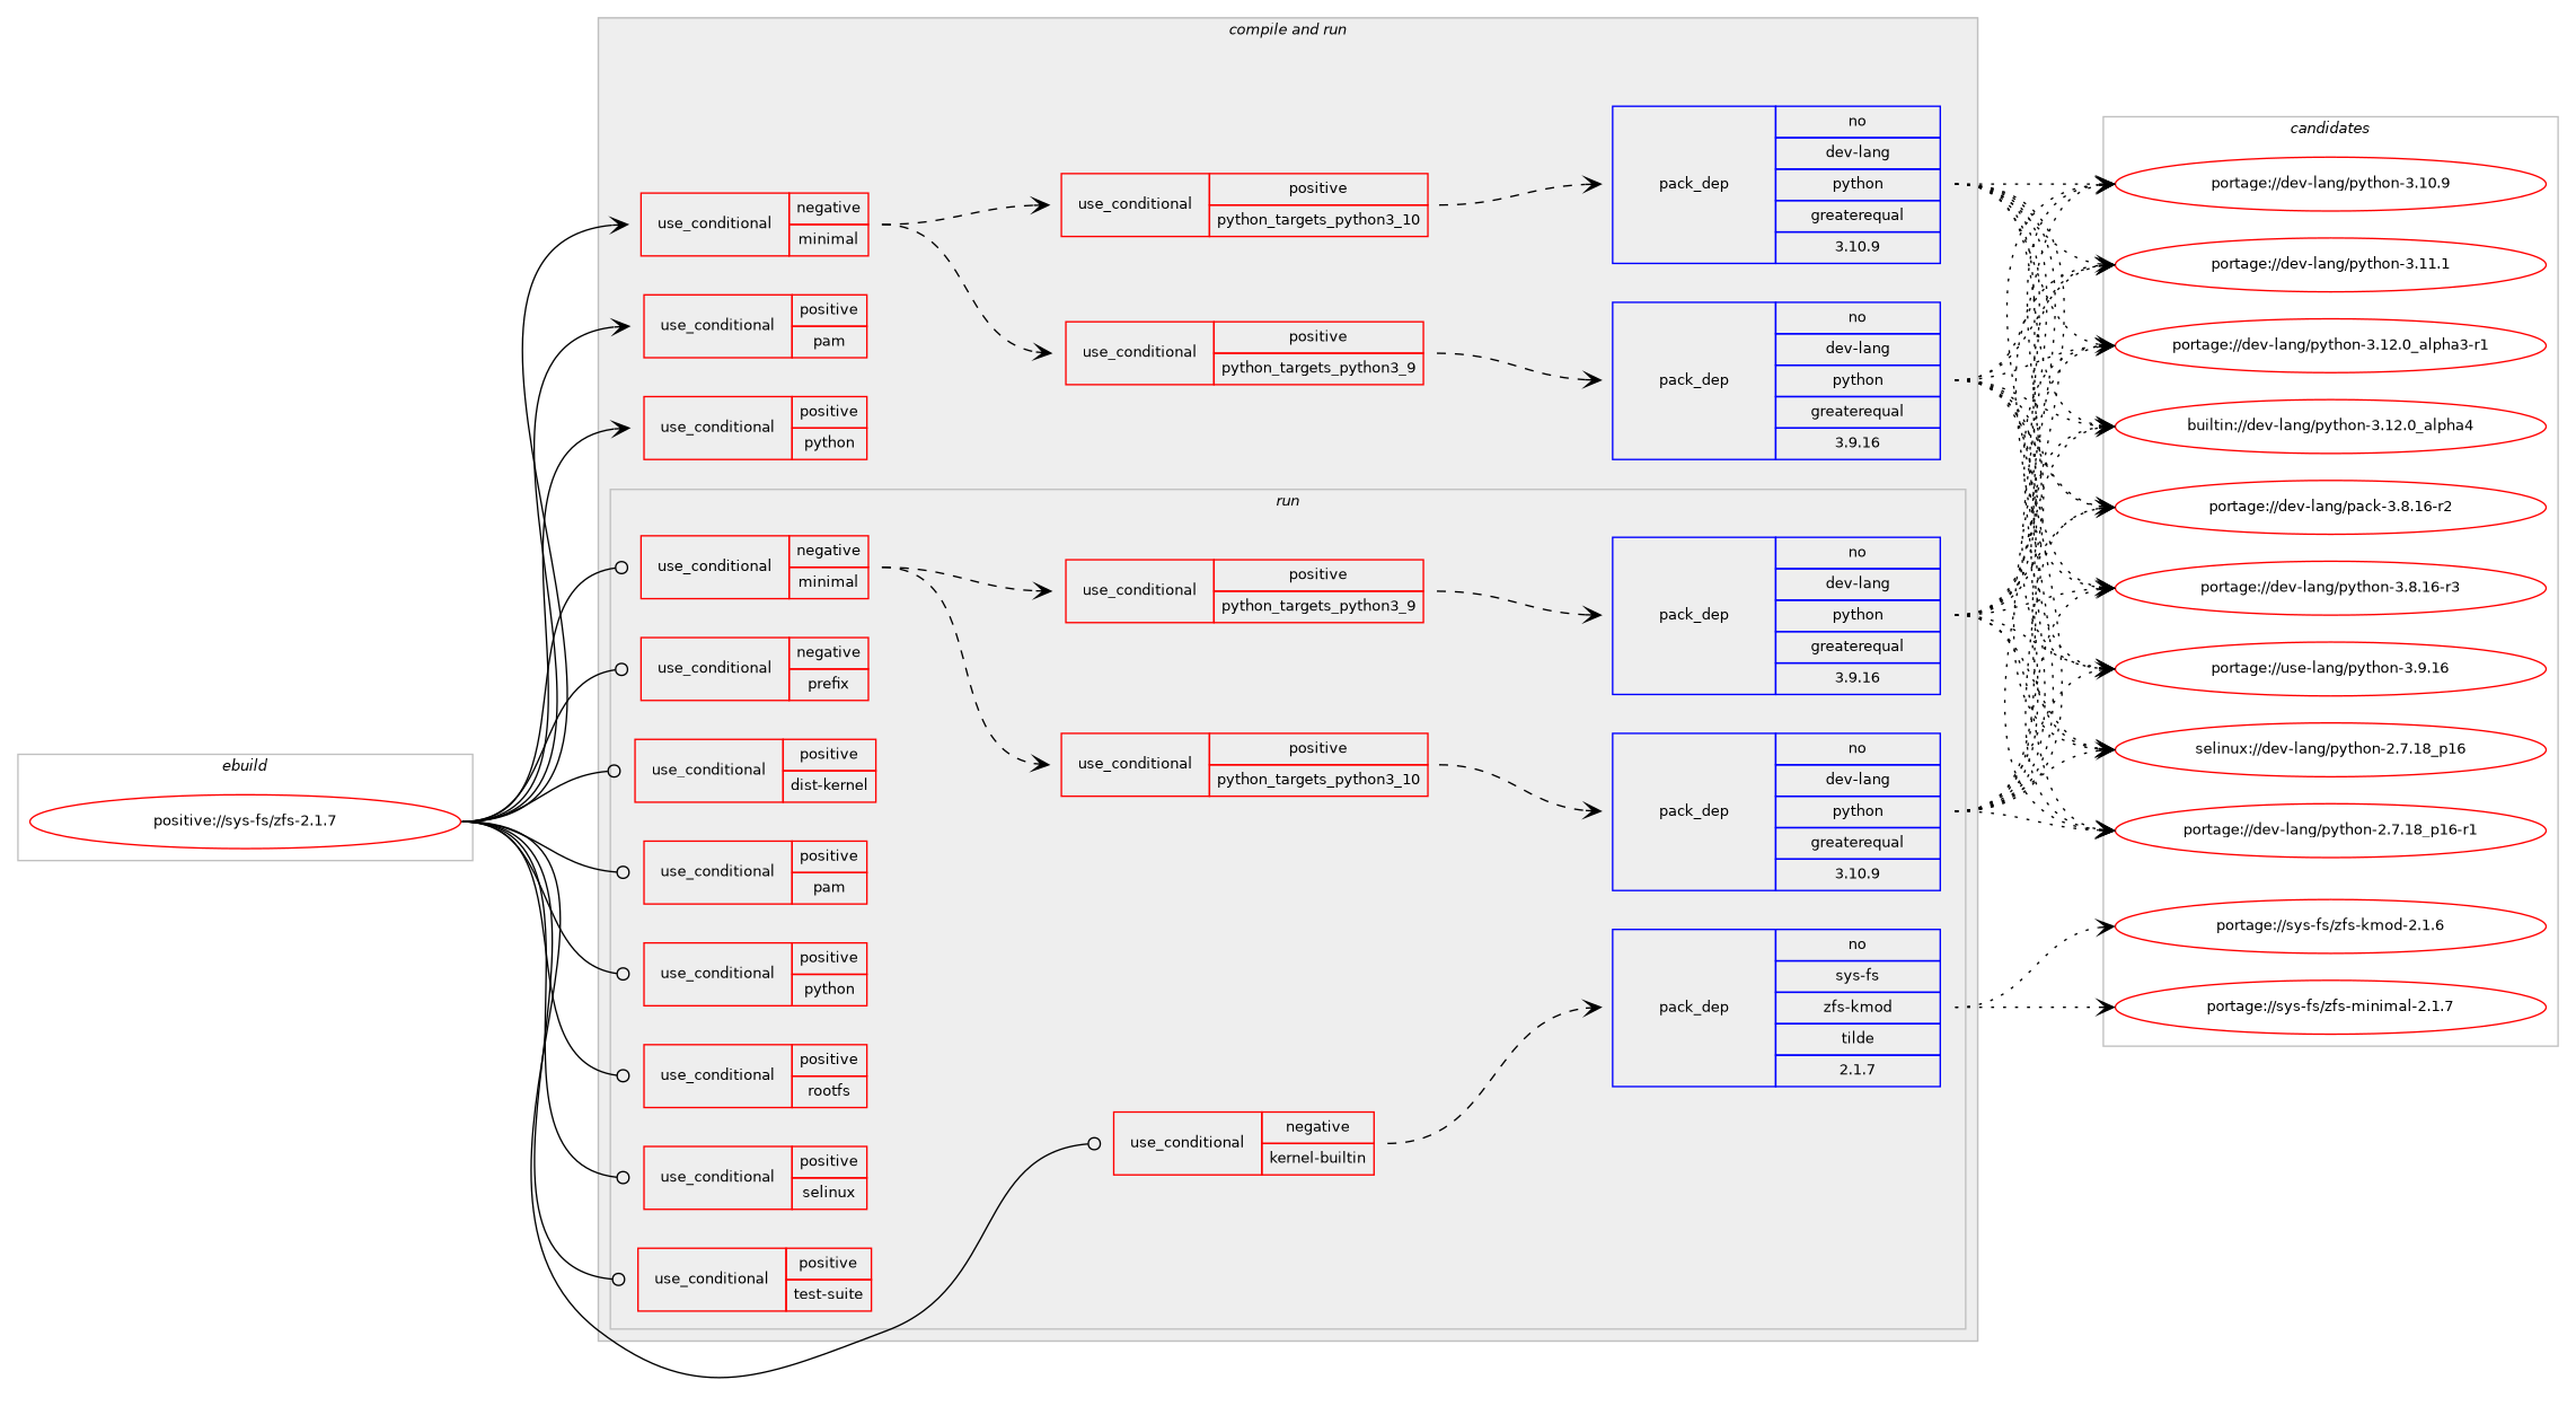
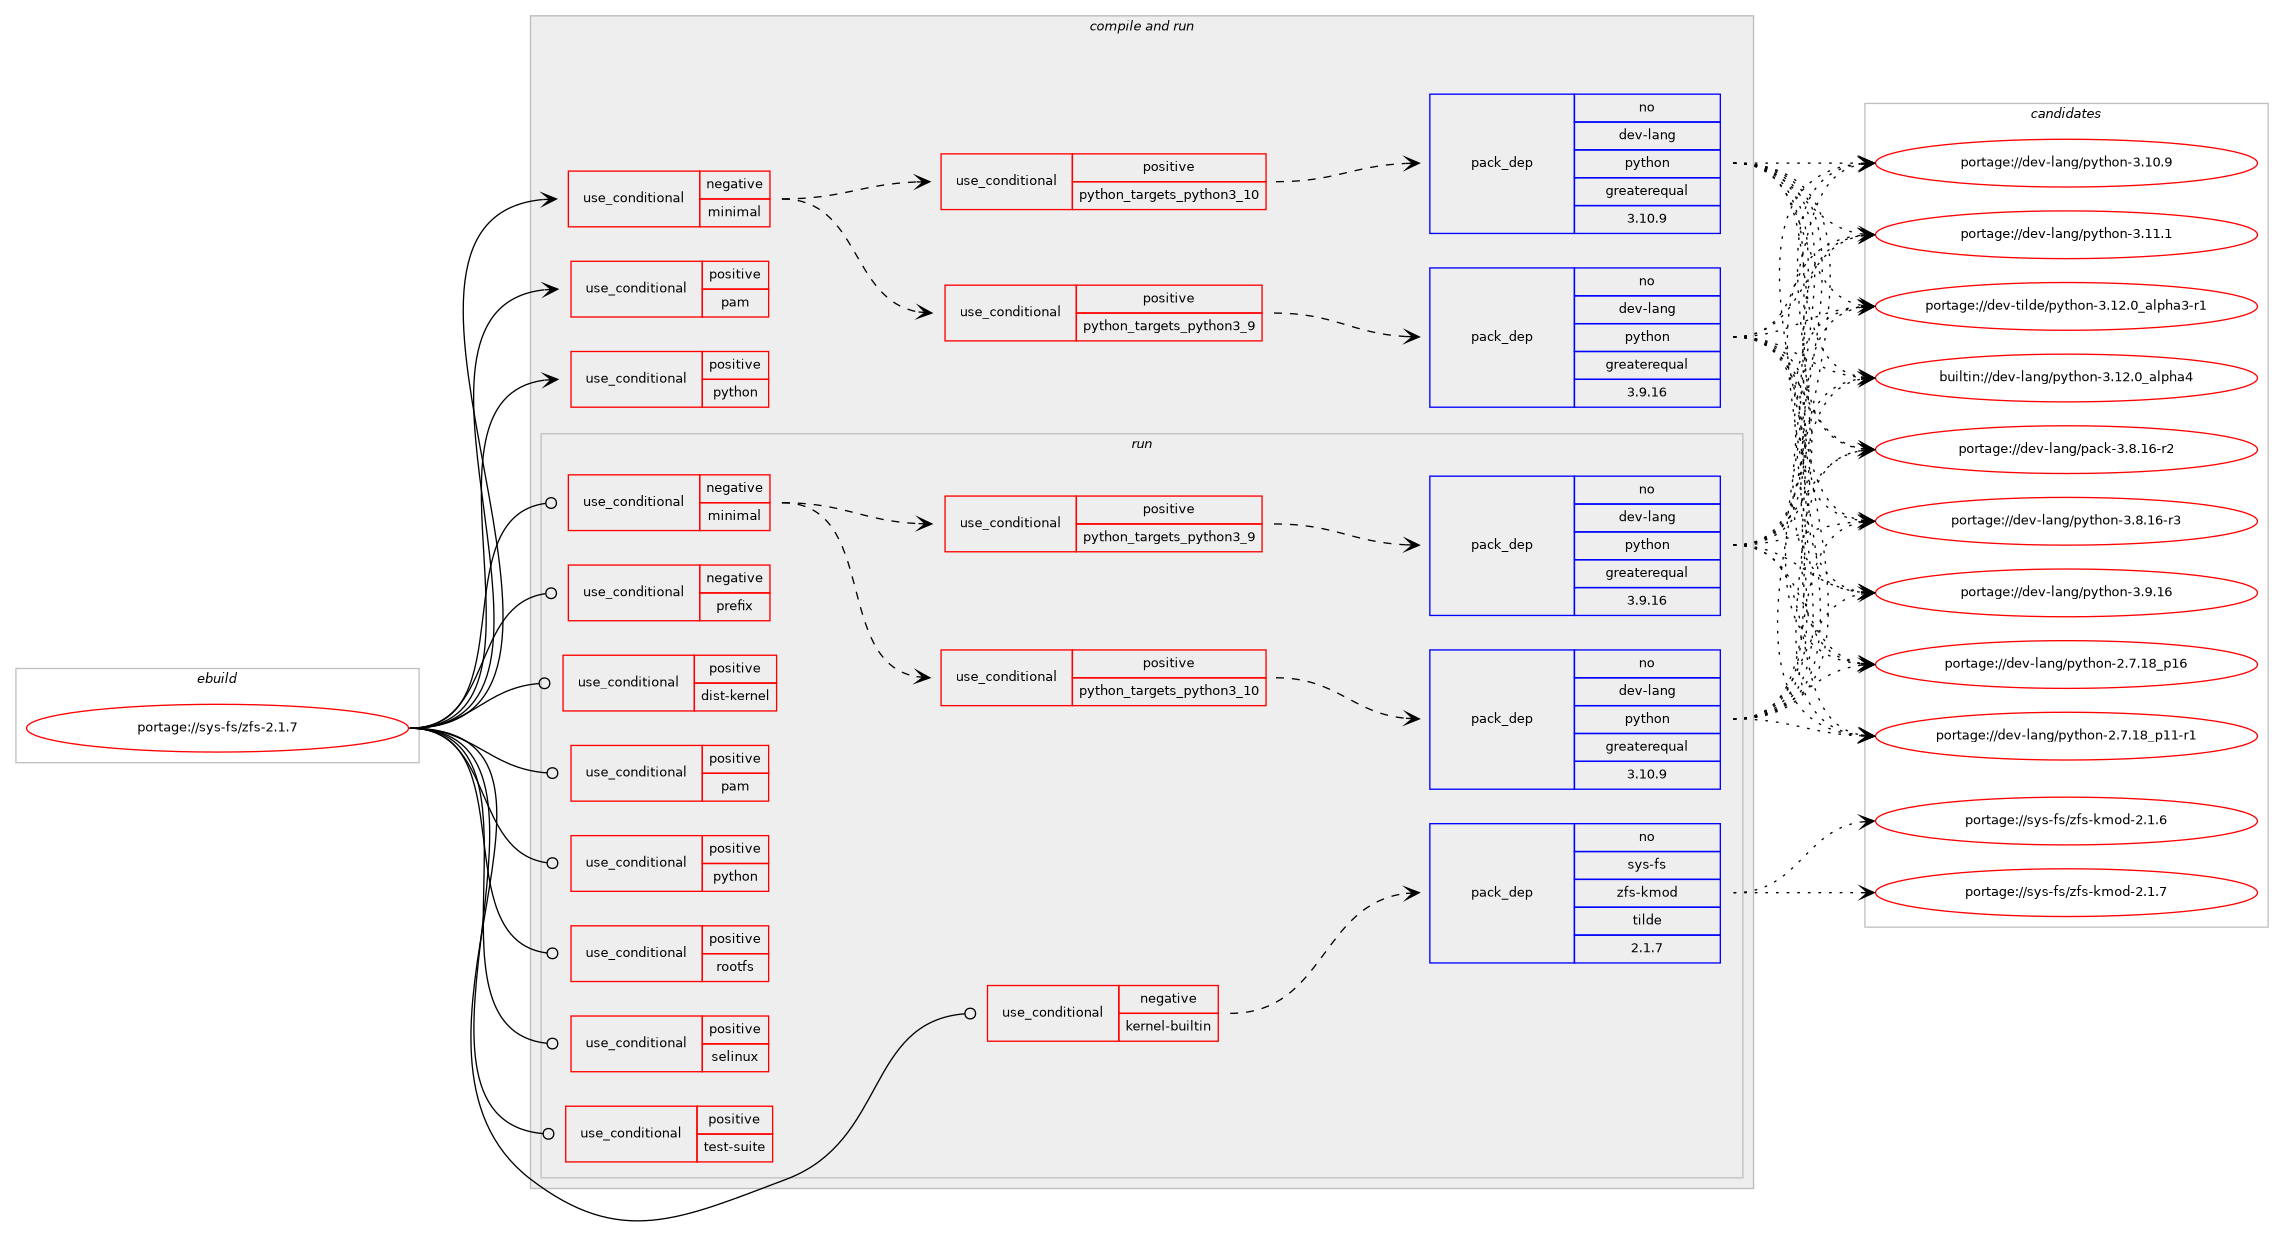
  digraph {
    compound=true
    concentrate=true
    fontname=Helvetica
    fontsize=10
    newrank=true
    rankdir=LR
    ranksep=1.5
    node [color=red fontname=Helvetica fontsize=10 shape=none]
    edge [arrowhead=vee headport=w style=dotted tailport=e weight=100]
-   n1 [label="positive://sys-fs/zfs-2.1.7" width=4 shape=""]
+   n1 [label="portage://sys-fs/zfs-2.1.7" width=4 shape=""]
    n2 [color=blue label=<<TABLE BORDER="0" CELLBORDER="1" CELLSPACING="0" CELLPADDING="4" WIDTH="220"><TR><TD ROWSPAN="6" CELLPADDING="30">pack_dep</TD></TR><TR><TD WIDTH="110">no</TD></TR><TR><TD>dev-lang</TD></TR><TR><TD>python</TD></TR><TR><TD>greaterequal</TD></TR><TR><TD>3.9.16</TD></TR></TABLE>>]
    n3 [label=<<TABLE BORDER="0" CELLBORDER="1" CELLSPACING="0" CELLPADDING="4"><TR><TD ROWSPAN="3" CELLPADDING="10">use_conditional</TD></TR><TR><TD>positive</TD></TR><TR><TD>python_targets_python3_9</TD></TR></TABLE>>]
    n4 [color=blue label=<<TABLE BORDER="0" CELLBORDER="1" CELLSPACING="0" CELLPADDING="4" WIDTH="220"><TR><TD ROWSPAN="6" CELLPADDING="30">pack_dep</TD></TR><TR><TD WIDTH="110">no</TD></TR><TR><TD>dev-lang</TD></TR><TR><TD>python</TD></TR><TR><TD>greaterequal</TD></TR><TR><TD>3.10.9</TD></TR></TABLE>>]
    n5 [label=<<TABLE BORDER="0" CELLBORDER="1" CELLSPACING="0" CELLPADDING="4"><TR><TD ROWSPAN="3" CELLPADDING="10">use_conditional</TD></TR><TR><TD>positive</TD></TR><TR><TD>python_targets_python3_10</TD></TR></TABLE>>]
    n6 [label=<<TABLE BORDER="0" CELLBORDER="1" CELLSPACING="0" CELLPADDING="4"><TR><TD ROWSPAN="3" CELLPADDING="10">use_conditional</TD></TR><TR><TD>negative</TD></TR><TR><TD>minimal</TD></TR></TABLE>>]
    n7 [label=<<TABLE BORDER="0" CELLBORDER="1" CELLSPACING="0" CELLPADDING="4"><TR><TD ROWSPAN="3" CELLPADDING="10">use_conditional</TD></TR><TR><TD>positive</TD></TR><TR><TD>pam</TD></TR></TABLE>>]
    n8 [label=<<TABLE BORDER="0" CELLBORDER="1" CELLSPACING="0" CELLPADDING="4"><TR><TD ROWSPAN="3" CELLPADDING="10">use_conditional</TD></TR><TR><TD>positive</TD></TR><TR><TD>python</TD></TR></TABLE>>]
    n9 [color=blue label=<<TABLE BORDER="0" CELLBORDER="1" CELLSPACING="0" CELLPADDING="4" WIDTH="220"><TR><TD ROWSPAN="6" CELLPADDING="30">pack_dep</TD></TR><TR><TD WIDTH="110">no</TD></TR><TR><TD>sys-fs</TD></TR><TR><TD>zfs-kmod</TD></TR><TR><TD>tilde</TD></TR><TR><TD>2.1.7</TD></TR></TABLE>>]
    n10 [label=<<TABLE BORDER="0" CELLBORDER="1" CELLSPACING="0" CELLPADDING="4"><TR><TD ROWSPAN="3" CELLPADDING="10">use_conditional</TD></TR><TR><TD>negative</TD></TR><TR><TD>kernel-builtin</TD></TR></TABLE>>]
    n11 [color=blue label=<<TABLE BORDER="0" CELLBORDER="1" CELLSPACING="0" CELLPADDING="4" WIDTH="220"><TR><TD ROWSPAN="6" CELLPADDING="30">pack_dep</TD></TR><TR><TD WIDTH="110">no</TD></TR><TR><TD>dev-lang</TD></TR><TR><TD>python</TD></TR><TR><TD>greaterequal</TD></TR><TR><TD>3.9.16</TD></TR></TABLE>>]
    n12 [label=<<TABLE BORDER="0" CELLBORDER="1" CELLSPACING="0" CELLPADDING="4"><TR><TD ROWSPAN="3" CELLPADDING="10">use_conditional</TD></TR><TR><TD>positive</TD></TR><TR><TD>python_targets_python3_9</TD></TR></TABLE>>]
    n13 [color=blue label=<<TABLE BORDER="0" CELLBORDER="1" CELLSPACING="0" CELLPADDING="4" WIDTH="220"><TR><TD ROWSPAN="6" CELLPADDING="30">pack_dep</TD></TR><TR><TD WIDTH="110">no</TD></TR><TR><TD>dev-lang</TD></TR><TR><TD>python</TD></TR><TR><TD>greaterequal</TD></TR><TR><TD>3.10.9</TD></TR></TABLE>>]
    n14 [label=<<TABLE BORDER="0" CELLBORDER="1" CELLSPACING="0" CELLPADDING="4"><TR><TD ROWSPAN="3" CELLPADDING="10">use_conditional</TD></TR><TR><TD>positive</TD></TR><TR><TD>python_targets_python3_10</TD></TR></TABLE>>]
    n15 [label=<<TABLE BORDER="0" CELLBORDER="1" CELLSPACING="0" CELLPADDING="4"><TR><TD ROWSPAN="3" CELLPADDING="10">use_conditional</TD></TR><TR><TD>negative</TD></TR><TR><TD>minimal</TD></TR></TABLE>>]
    n16 [label=<<TABLE BORDER="0" CELLBORDER="1" CELLSPACING="0" CELLPADDING="4"><TR><TD ROWSPAN="3" CELLPADDING="10">use_conditional</TD></TR><TR><TD>negative</TD></TR><TR><TD>prefix</TD></TR></TABLE>>]
    n17 [label=<<TABLE BORDER="0" CELLBORDER="1" CELLSPACING="0" CELLPADDING="4"><TR><TD ROWSPAN="3" CELLPADDING="10">use_conditional</TD></TR><TR><TD>positive</TD></TR><TR><TD>dist-kernel</TD></TR></TABLE>>]
    n18 [label=<<TABLE BORDER="0" CELLBORDER="1" CELLSPACING="0" CELLPADDING="4"><TR><TD ROWSPAN="3" CELLPADDING="10">use_conditional</TD></TR><TR><TD>positive</TD></TR><TR><TD>pam</TD></TR></TABLE>>]
    n19 [label=<<TABLE BORDER="0" CELLBORDER="1" CELLSPACING="0" CELLPADDING="4"><TR><TD ROWSPAN="3" CELLPADDING="10">use_conditional</TD></TR><TR><TD>positive</TD></TR><TR><TD>python</TD></TR></TABLE>>]
    n20 [label=<<TABLE BORDER="0" CELLBORDER="1" CELLSPACING="0" CELLPADDING="4"><TR><TD ROWSPAN="3" CELLPADDING="10">use_conditional</TD></TR><TR><TD>positive</TD></TR><TR><TD>rootfs</TD></TR></TABLE>>]
    n21 [label=<<TABLE BORDER="0" CELLBORDER="1" CELLSPACING="0" CELLPADDING="4"><TR><TD ROWSPAN="3" CELLPADDING="10">use_conditional</TD></TR><TR><TD>positive</TD></TR><TR><TD>selinux</TD></TR></TABLE>>]
    n22 [label=<<TABLE BORDER="0" CELLBORDER="1" CELLSPACING="0" CELLPADDING="4"><TR><TD ROWSPAN="3" CELLPADDING="10">use_conditional</TD></TR><TR><TD>positive</TD></TR><TR><TD>test-suite</TD></TR></TABLE>>]
-   n23 [label="selinux://dev-lang/python-2.7.18_p16" width=4 shape=""]
-   n24 [label="portage://dev-lang/python-2.7.18_p16-r1" width=4 shape=""]
+   n23 [label="portage://dev-lang/python-2.7.18_p16" width=4 shape=""]
+   n24 [label="portage://dev-lang/python-2.7.18_p11-r1" width=4 shape=""]
    n25 [label="portage://dev-lang/python-3.10.9" width=4 shape=""]
    n26 [label="portage://dev-lang/python-3.11.1" width=4 shape=""]
-   n27 [label="portage://dev-lang/python-3.12.0_alpha3-r1" width=4 shape=""]
+   n27 [label="portage://dev-tilde/python-3.12.0_alpha3-r1" width=4 shape=""]
    n28 [label="builtin://dev-lang/python-3.12.0_alpha4" width=4 shape=""]
    n29 [label="portage://dev-lang/pack-3.8.16-r2" width=4 shape=""]
    n30 [label="portage://dev-lang/python-3.8.16-r3" width=4 shape=""]
-   n31 [label="portage://use-lang/python-3.9.16" width=4 shape=""]
+   n31 [label="portage://dev-lang/python-3.9.16" width=4 shape=""]
    n32 [label="portage://sys-fs/zfs-kmod-2.1.6" width=4 shape=""]
-   n33 [label="portage://sys-fs/zfs-minimal-2.1.7" width=4 shape=""]
+   n33 [label="portage://sys-fs/zfs-kmod-2.1.7" width=4 shape=""]
    subgraph cluster_1 {
      color=gray
      label=<<i>ebuild</i>>
      rank=same
      n1
    }
    subgraph cluster_2 {
      color=gray
      label=<<i>dependencies</i>>
      subgraph cluster_3 {
        color=gray
        fillcolor="#eeeeee"
        label=<<i>compile</i>>
        style=filled
        subgraph sub_4 {
          color=gray
          fillcolor="#eeeeee"
          label=<<i>compile</i>>
          style=filled
          n6
          subgraph sub_5 {
            color=gray
            fillcolor="#eeeeee"
            label=<<i>compile</i>>
            style=filled
            n3
            subgraph sub_6 {
              color=gray
              fillcolor="#eeeeee"
              label=<<i>compile</i>>
              style=filled
              n2
            }
          }
          subgraph sub_7 {
            color=gray
            fillcolor="#eeeeee"
            label=<<i>compile</i>>
            style=filled
            n5
            subgraph sub_8 {
              color=gray
              fillcolor="#eeeeee"
              label=<<i>compile</i>>
              style=filled
              n4
            }
          }
        }
        subgraph sub_9 {
          color=gray
          fillcolor="#eeeeee"
          label=<<i>compile</i>>
          style=filled
          n7
        }
        subgraph sub_10 {
          color=gray
          fillcolor="#eeeeee"
          label=<<i>compile</i>>
          style=filled
          n8
        }
      }
      subgraph cluster_11 {
        color=gray
        fillcolor="#eeeeee"
        label=<<i>compile and run</i>>
        style=filled
      }
      subgraph cluster_12 {
        color=gray
        fillcolor="#eeeeee"
        label=<<i>run</i>>
        style=filled
        subgraph sub_13 {
          color=gray
          fillcolor="#eeeeee"
          label=<<i>run</i>>
          style=filled
          n10
          subgraph sub_14 {
            color=gray
            fillcolor="#eeeeee"
            label=<<i>run</i>>
            style=filled
            n9
          }
        }
        subgraph sub_15 {
          color=gray
          fillcolor="#eeeeee"
          label=<<i>run</i>>
          style=filled
          n15
          subgraph sub_16 {
            color=gray
            fillcolor="#eeeeee"
            label=<<i>run</i>>
            style=filled
            n12
            subgraph sub_17 {
              color=gray
              fillcolor="#eeeeee"
              label=<<i>run</i>>
              style=filled
              n11
            }
          }
          subgraph sub_18 {
            color=gray
            fillcolor="#eeeeee"
            label=<<i>run</i>>
            style=filled
            n14
            subgraph sub_19 {
              color=gray
              fillcolor="#eeeeee"
              label=<<i>run</i>>
              style=filled
              n13
            }
          }
        }
        subgraph sub_20 {
          color=gray
          fillcolor="#eeeeee"
          label=<<i>run</i>>
          style=filled
          n16
        }
        subgraph sub_21 {
          color=gray
          fillcolor="#eeeeee"
          label=<<i>run</i>>
          style=filled
          n17
        }
        subgraph sub_22 {
          color=gray
          fillcolor="#eeeeee"
          label=<<i>run</i>>
          style=filled
          n18
        }
        subgraph sub_23 {
          color=gray
          fillcolor="#eeeeee"
          label=<<i>run</i>>
          style=filled
          n19
        }
        subgraph sub_24 {
          color=gray
          fillcolor="#eeeeee"
          label=<<i>run</i>>
          style=filled
          n20
        }
        subgraph sub_25 {
          color=gray
          fillcolor="#eeeeee"
          label=<<i>run</i>>
          style=filled
          n21
        }
        subgraph sub_26 {
          color=gray
          fillcolor="#eeeeee"
          label=<<i>run</i>>
          style=filled
          n22
        }
      }
    }
    subgraph cluster_27 {
      color=gray
      label=<<i>candidates</i>>
      rank=same
      subgraph sub_28 {
        color=black
        label=<<i>candidates</i>>
        nodesep=1
        rank=same
        n23
        n24
        n25
        n26
        n27
        n28
        n29
        n30
        n31
      }
      subgraph sub_29 {
        color=black
        label=<<i>candidates</i>>
        nodesep=1
        rank=same
        n23
        n24
        n25
        n26
        n27
        n28
        n29
        n30
        n31
      }
      subgraph sub_30 {
        color=black
        label=<<i>candidates</i>>
        nodesep=1
        rank=same
        n32
        n33
      }
      subgraph sub_31 {
        color=black
        label=<<i>candidates</i>>
        nodesep=1
        rank=same
        n23
        n24
        n25
        n26
        n27
        n28
        n29
        n30
        n31
      }
      subgraph sub_32 {
        color=black
        label=<<i>candidates</i>>
        nodesep=1
        rank=same
        n23
        n24
        n25
        n26
        n27
        n28
        n29
        n30
        n31
      }
    }
    n1 -> n6 [style=solid weight=20]
    n1 -> n7 [style=solid weight=20]
    n1 -> n8 [style=solid weight=20]
    n1 -> n10 [arrowhead=odot style=solid weight=20]
    n1 -> n15 [arrowhead=odot style=solid weight=20]
    n1 -> n16 [arrowhead=odot style=solid weight=20]
    n1 -> n17 [arrowhead=odot style=solid weight=20]
    n1 -> n18 [arrowhead=odot style=solid weight=20]
    n1 -> n19 [arrowhead=odot style=solid weight=20]
    n1 -> n20 [arrowhead=odot style=solid weight=20]
    n1 -> n21 [arrowhead=odot style=solid weight=20]
    n1 -> n22 [arrowhead=odot style=solid weight=20]
    n2 -> n23
    n2 -> n24
    n2 -> n25
    n2 -> n26
    n2 -> n27
    n2 -> n28
    n2 -> n29
    n2 -> n30
    n2 -> n31
    n3 -> n2 [style=dashed weight=20]
    n4 -> n23
    n4 -> n24
    n4 -> n25
    n4 -> n26
    n4 -> n27
    n4 -> n28
    n4 -> n29
    n4 -> n30
    n4 -> n31
    n5 -> n4 [style=dashed weight=20]
    n6 -> n3 [style=dashed weight=20]
    n6 -> n5 [style=dashed weight=20]
    n9 -> n32
    n9 -> n33
    n10 -> n9 [style=dashed weight=20]
    n11 -> n23
    n11 -> n24
    n11 -> n25
    n11 -> n26
    n11 -> n27
    n11 -> n28
    n11 -> n29
    n11 -> n30
    n11 -> n31
    n12 -> n11 [style=dashed weight=20]
    n13 -> n23
    n13 -> n24
    n13 -> n25
    n13 -> n26
    n13 -> n27
    n13 -> n28
    n13 -> n29
    n13 -> n30
    n13 -> n31
    n14 -> n13 [style=dashed weight=20]
    n15 -> n12 [style=dashed weight=20]
    n15 -> n14 [style=dashed weight=20]
  }
